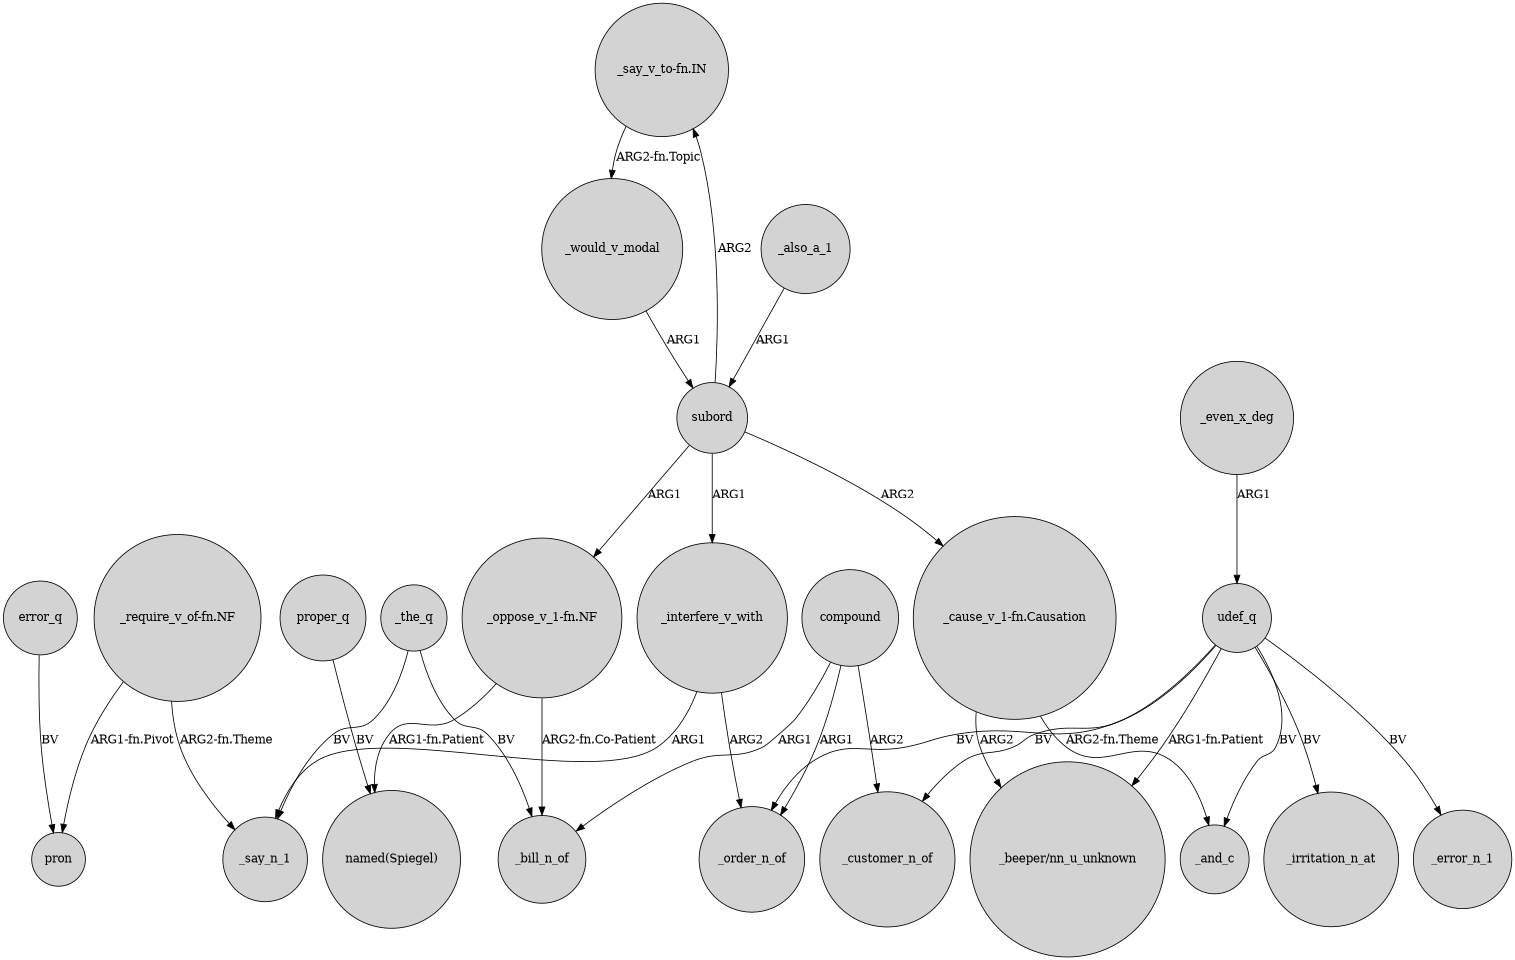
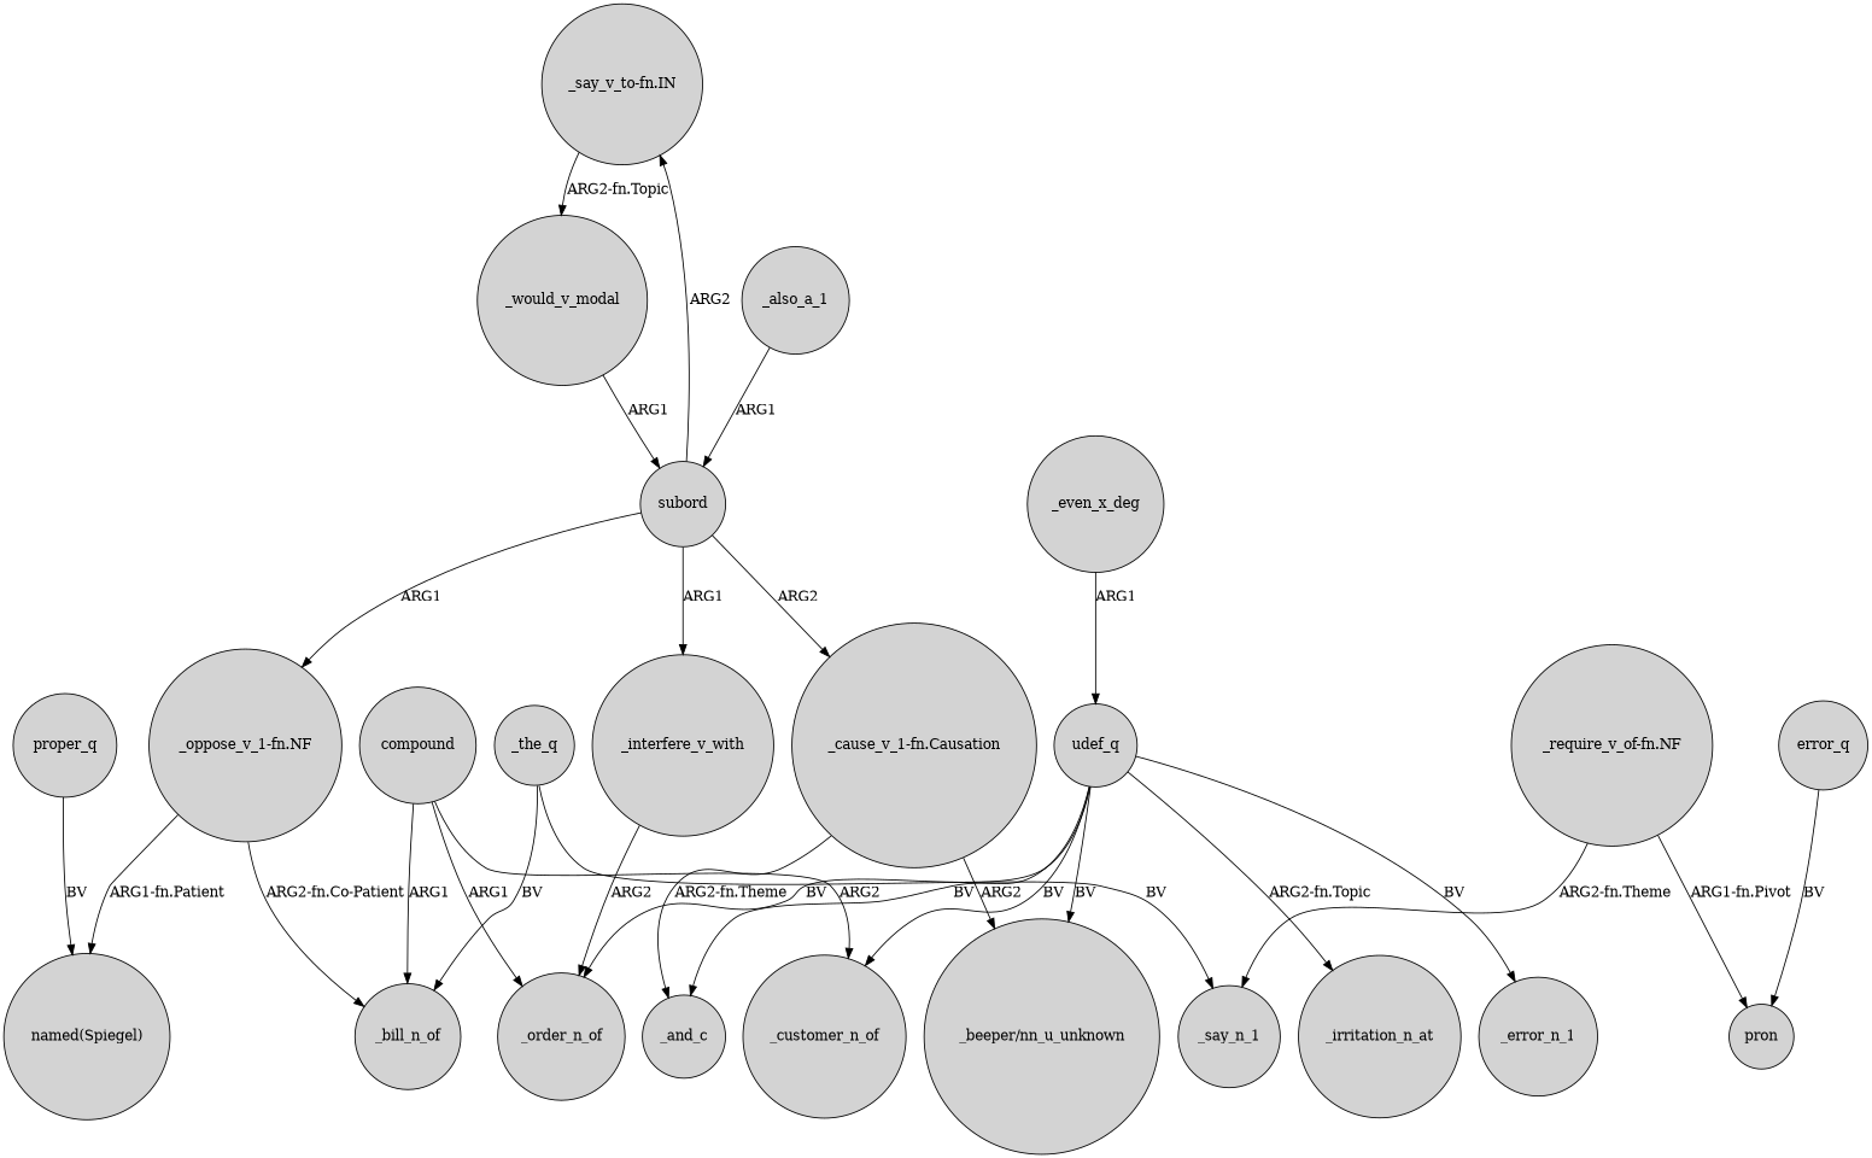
  digraph {
    node [shape=circle style=filled]
    "_say_v_to-fn.IN"
    _would_v_modal
    subord
    _interfere_v_with
    "_oppose_v_1-fn.NF"
    "_cause_v_1-fn.Causation"
    _the_q
    _bill_n_of
    n9 [label=_say_n_1]
    compound
    _order_n_of
    _customer_n_of
    udef_q
    "_beeper/nn_u_unknown"
    _irritation_n_at
    _and_c
    _error_n_1
    "named(Spiegel)"
    _even_x_deg
    proper_q
    n21 [label=error_q]
    pron
    "_require_v_of-fn.NF"
    _also_a_1
    "_say_v_to-fn.IN" -> _would_v_modal [label="ARG2-fn.Topic"]
    _would_v_modal -> subord [label=ARG1]
    subord -> "_say_v_to-fn.IN" [label=ARG2]
    subord -> _interfere_v_with [label=ARG1]
    subord -> "_oppose_v_1-fn.NF" [label=ARG1]
    subord -> "_cause_v_1-fn.Causation" [label=ARG2]
-   _interfere_v_with -> n9 [label=ARG1]
    _interfere_v_with -> _order_n_of [label=ARG2]
    "_oppose_v_1-fn.NF" -> _bill_n_of [label="ARG2-fn.Co-Patient"]
    "_oppose_v_1-fn.NF" -> "named(Spiegel)" [label="ARG1-fn.Patient"]
    "_cause_v_1-fn.Causation" -> "_beeper/nn_u_unknown" [label=ARG2]
    "_cause_v_1-fn.Causation" -> _and_c [label="ARG2-fn.Theme"]
    _the_q -> _bill_n_of [label=BV]
    _the_q -> n9 [label=BV]
    compound -> _bill_n_of [label=ARG1]
    compound -> _order_n_of [label=ARG1]
    compound -> _customer_n_of [label=ARG2]
    udef_q -> _order_n_of [label=BV]
    udef_q -> _customer_n_of [label=BV]
-   udef_q -> "_beeper/nn_u_unknown" [label="ARG1-fn.Patient"]
-   udef_q -> _irritation_n_at [label=BV]
+   udef_q -> "_beeper/nn_u_unknown" [label=BV]
+   udef_q -> _irritation_n_at [label="ARG2-fn.Topic"]
    udef_q -> _and_c [label=BV]
    udef_q -> _error_n_1 [label=BV]
    _even_x_deg -> udef_q [label=ARG1]
    proper_q -> "named(Spiegel)" [label=BV]
    n21 -> pron [label=BV]
    "_require_v_of-fn.NF" -> n9 [label="ARG2-fn.Theme"]
    "_require_v_of-fn.NF" -> pron [label="ARG1-fn.Pivot"]
    _also_a_1 -> subord [label=ARG1]
  }
